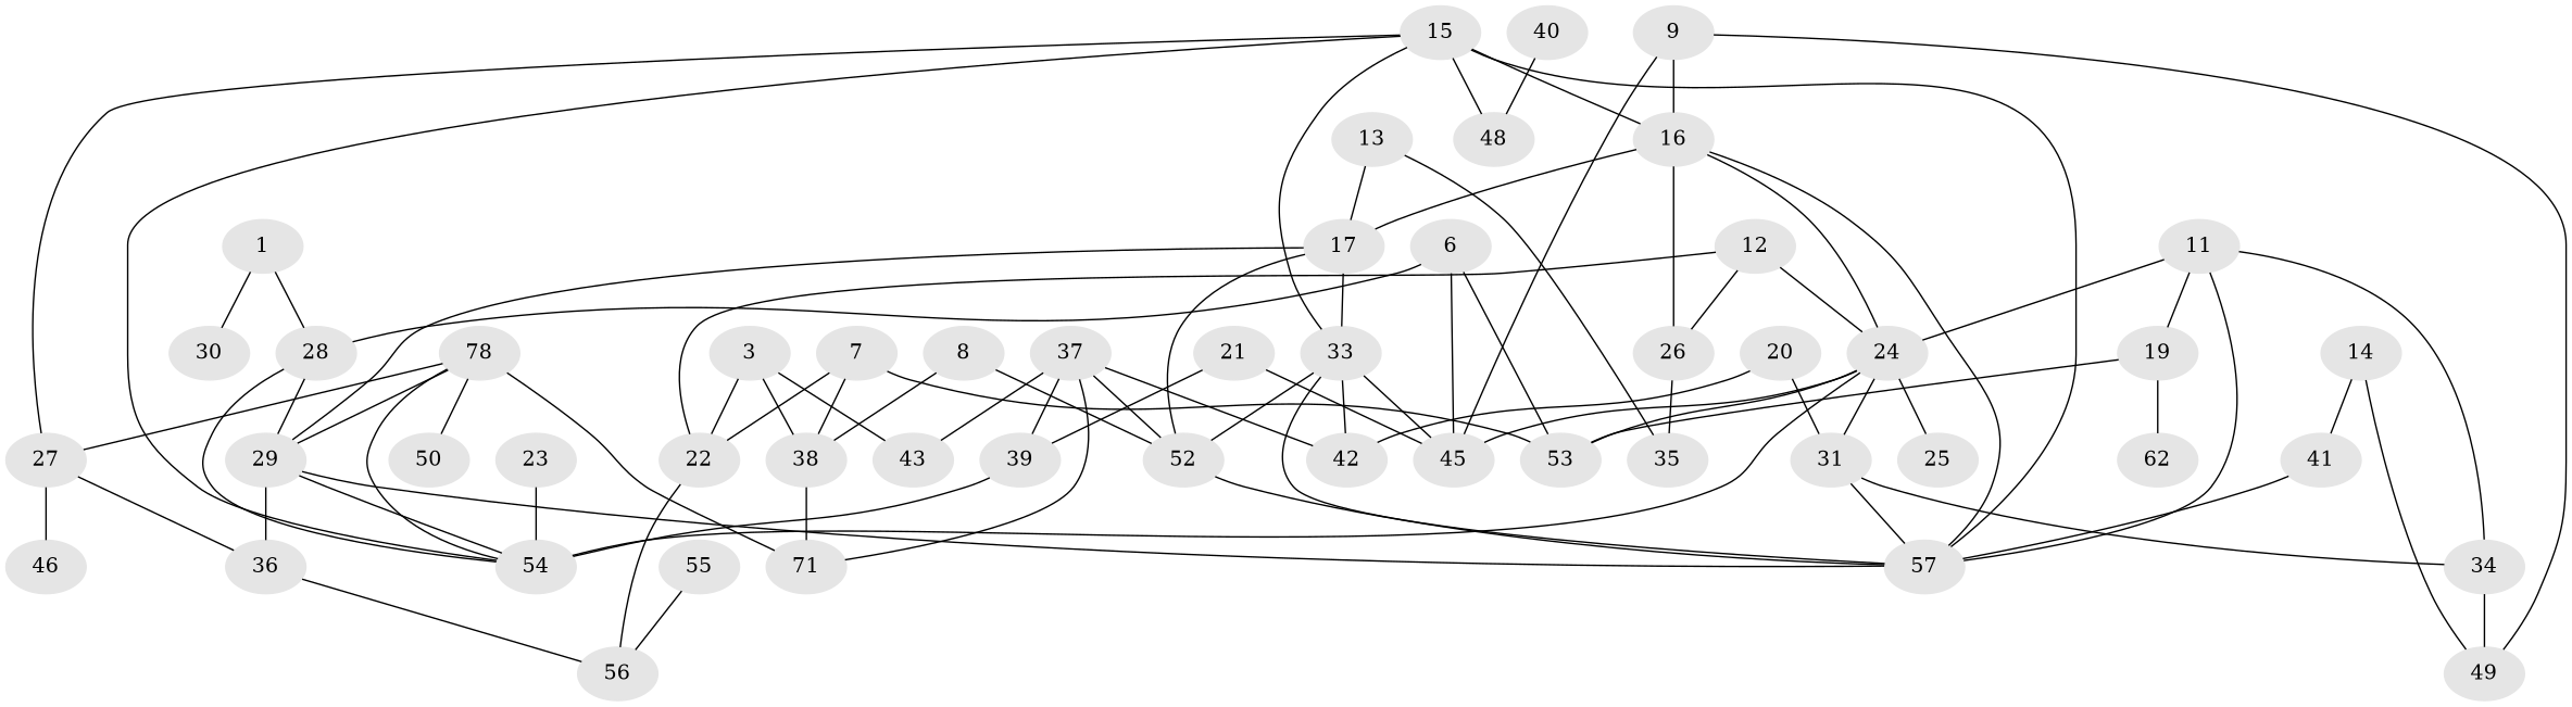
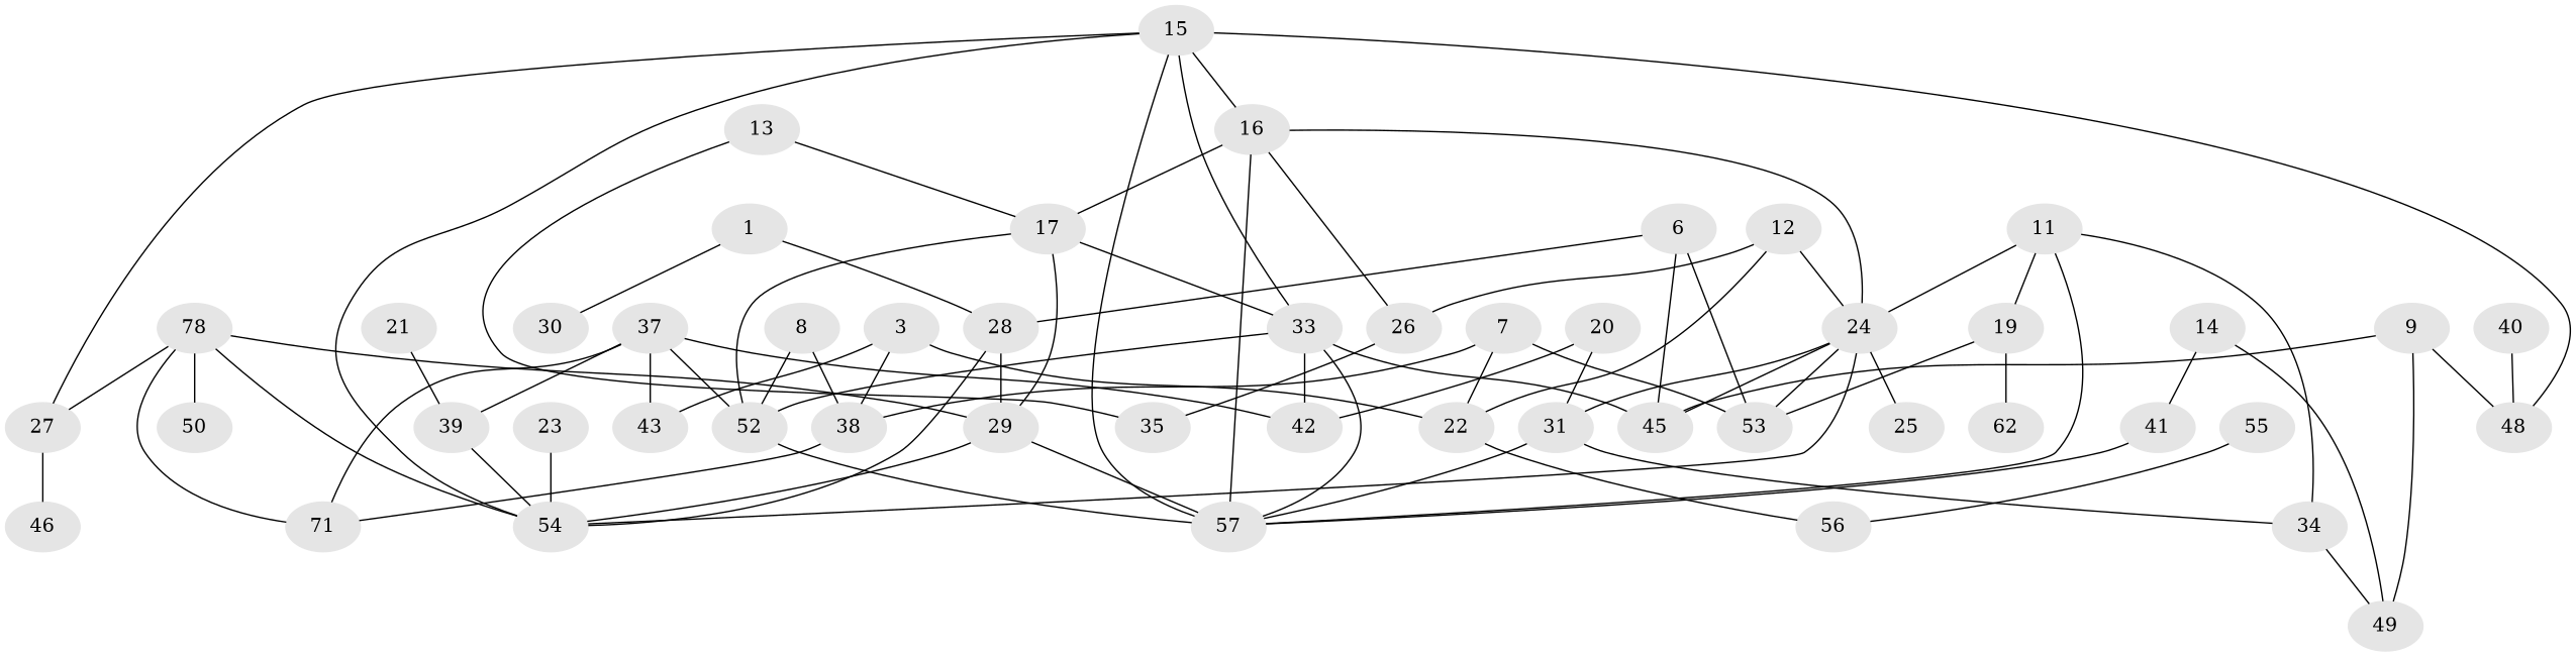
  graph {
    node [color=gray90 style=filled]
    edge [weight=1.0]
    1
    28
    30
    54
    29
    3
    22
    38
    43
    56
    n11 [label=71]
    26
    35
    6
    45
    53
    7
    8
    52
    57
    9
    16
    49
    24
    17
    11
    19
    34
    n29 [label=62]
    31
    25
    12
    13
    33
    14
    41
    15
    27
    48
-   36
    46
    42
    n43 [label=78]
    50
    20
    21
    39
    23
    37
    40
    55
    1 -- 28
    1 -- 30
    28 -- 54
    28 -- 29
    29 -- 54
    29 -- 57 [weight=2.0]
-   29 -- 36
    3 -- 22
    3 -- 38
    3 -- 43
    22 -- 56
    38 -- n11
    26 -- 35
    6 -- 28
    6 -- 45
    6 -- 53
    7 -- 22
    7 -- 38 [weight=2.0]
    7 -- 53
    8 -- 38
    8 -- 52
    52 -- 57
    9 -- 45
-   9 -- 16
+   9 -- 48
    9 -- 49
    16 -- 26
    16 -- 57 [weight=2.0]
    16 -- 24
    16 -- 17
    24 -- 54 [weight=2.0]
    24 -- 45
    24 -- 53
    24 -- 31
    24 -- 25
    17 -- 29
    17 -- 52
    17 -- 33
    11 -- 57
    11 -- 24
    11 -- 19
    11 -- 34
    19 -- 53
    19 -- n29
    34 -- 49
    31 -- 57
    31 -- 34
    12 -- 22
    12 -- 26
    12 -- 24
    13 -- 35
    13 -- 17
    33 -- 45
    33 -- 52
    33 -- 57
    33 -- 42
    14 -- 49
    14 -- 41
    41 -- 57
    15 -- 54
    15 -- 57
    15 -- 16 [weight=2.0]
    15 -- 33
    15 -- 27
    15 -- 48
-   27 -- 36
    27 -- 46
-   36 -- 56
    n43 -- 54
    n43 -- 29
    n43 -- n11
    n43 -- 27
    n43 -- 50
    20 -- 31
    20 -- 42
-   21 -- 45
    21 -- 39
    39 -- 54 [weight=2.0]
    23 -- 54
    37 -- 43
    37 -- n11
    37 -- 52
    37 -- 42
    37 -- 39
    40 -- 48
    55 -- 56
  }
